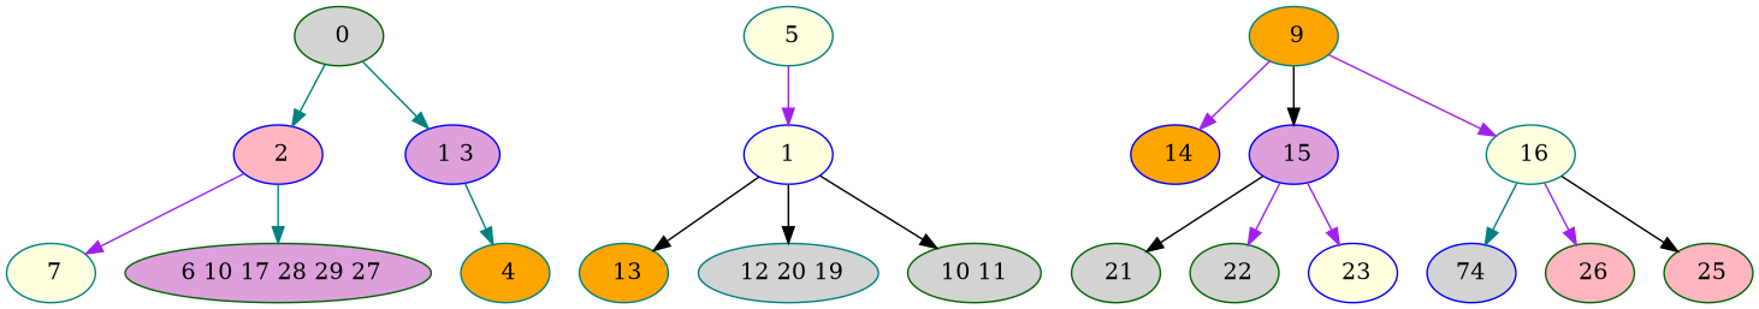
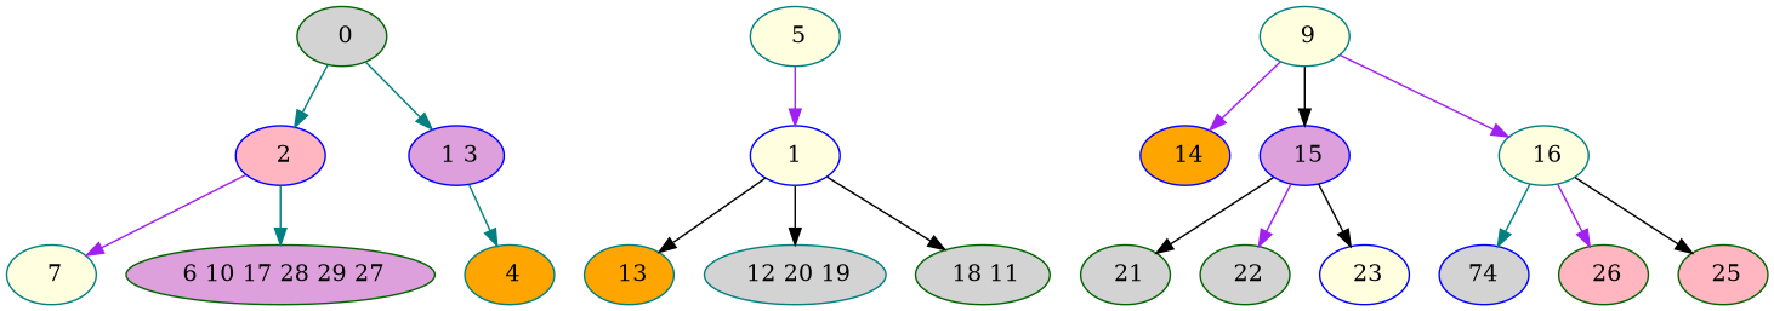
  digraph {
    node [color=blue fillcolor=lightgrey style=filled]
    edge [color=purple]
    " 2" [fillcolor=lightpink]
    " 0" [color=darkgreen]
    " 1 3" [fillcolor=plum]
    " 7" [color=teal fillcolor=lightyellow]
    " 6 10 17 28 29 27" [color=darkgreen fillcolor=plum]
    " 4" [color=teal fillcolor=orange]
    " 5" [color=teal fillcolor=lightyellow]
    n8 [fillcolor=lightyellow label=1]
    " 13" [color=teal fillcolor=orange]
    " 12 20 19" [color=teal]
-   " 18 11" [color=darkgreen label="10 11"]
-   " 9" [color=teal fillcolor=orange]
+   " 18 11" [color=darkgreen]
+   " 9" [color=teal fillcolor=lightyellow]
    " 14" [fillcolor=orange]
    " 15" [fillcolor=plum]
    " 16" [color=teal fillcolor=lightyellow]
    " 21" [color=darkgreen]
    " 22" [color=darkgreen]
    " 23" [fillcolor=lightyellow]
    n19 [label=74]
    " 26" [color=darkgreen fillcolor=lightpink]
    " 25" [color=darkgreen fillcolor=lightpink]
    " 2" -> " 7"
    " 2" -> " 6 10 17 28 29 27" [color=teal]
    " 0" -> " 2" [color=teal]
    " 0" -> " 1 3" [color=teal]
    " 1 3" -> " 4" [color=teal]
    " 5" -> n8
    n8 -> " 13" [color=black]
    n8 -> " 12 20 19" [color=black]
    n8 -> " 18 11" [color=black]
    " 9" -> " 14"
    " 9" -> " 15" [color=black]
    " 9" -> " 16"
    " 15" -> " 21" [color=black]
    " 15" -> " 22"
-   " 15" -> " 23"
+   " 15" -> " 23" [color=black]
    " 16" -> n19 [color=teal]
    " 16" -> " 26"
    " 16" -> " 25" [color=black]
  }
